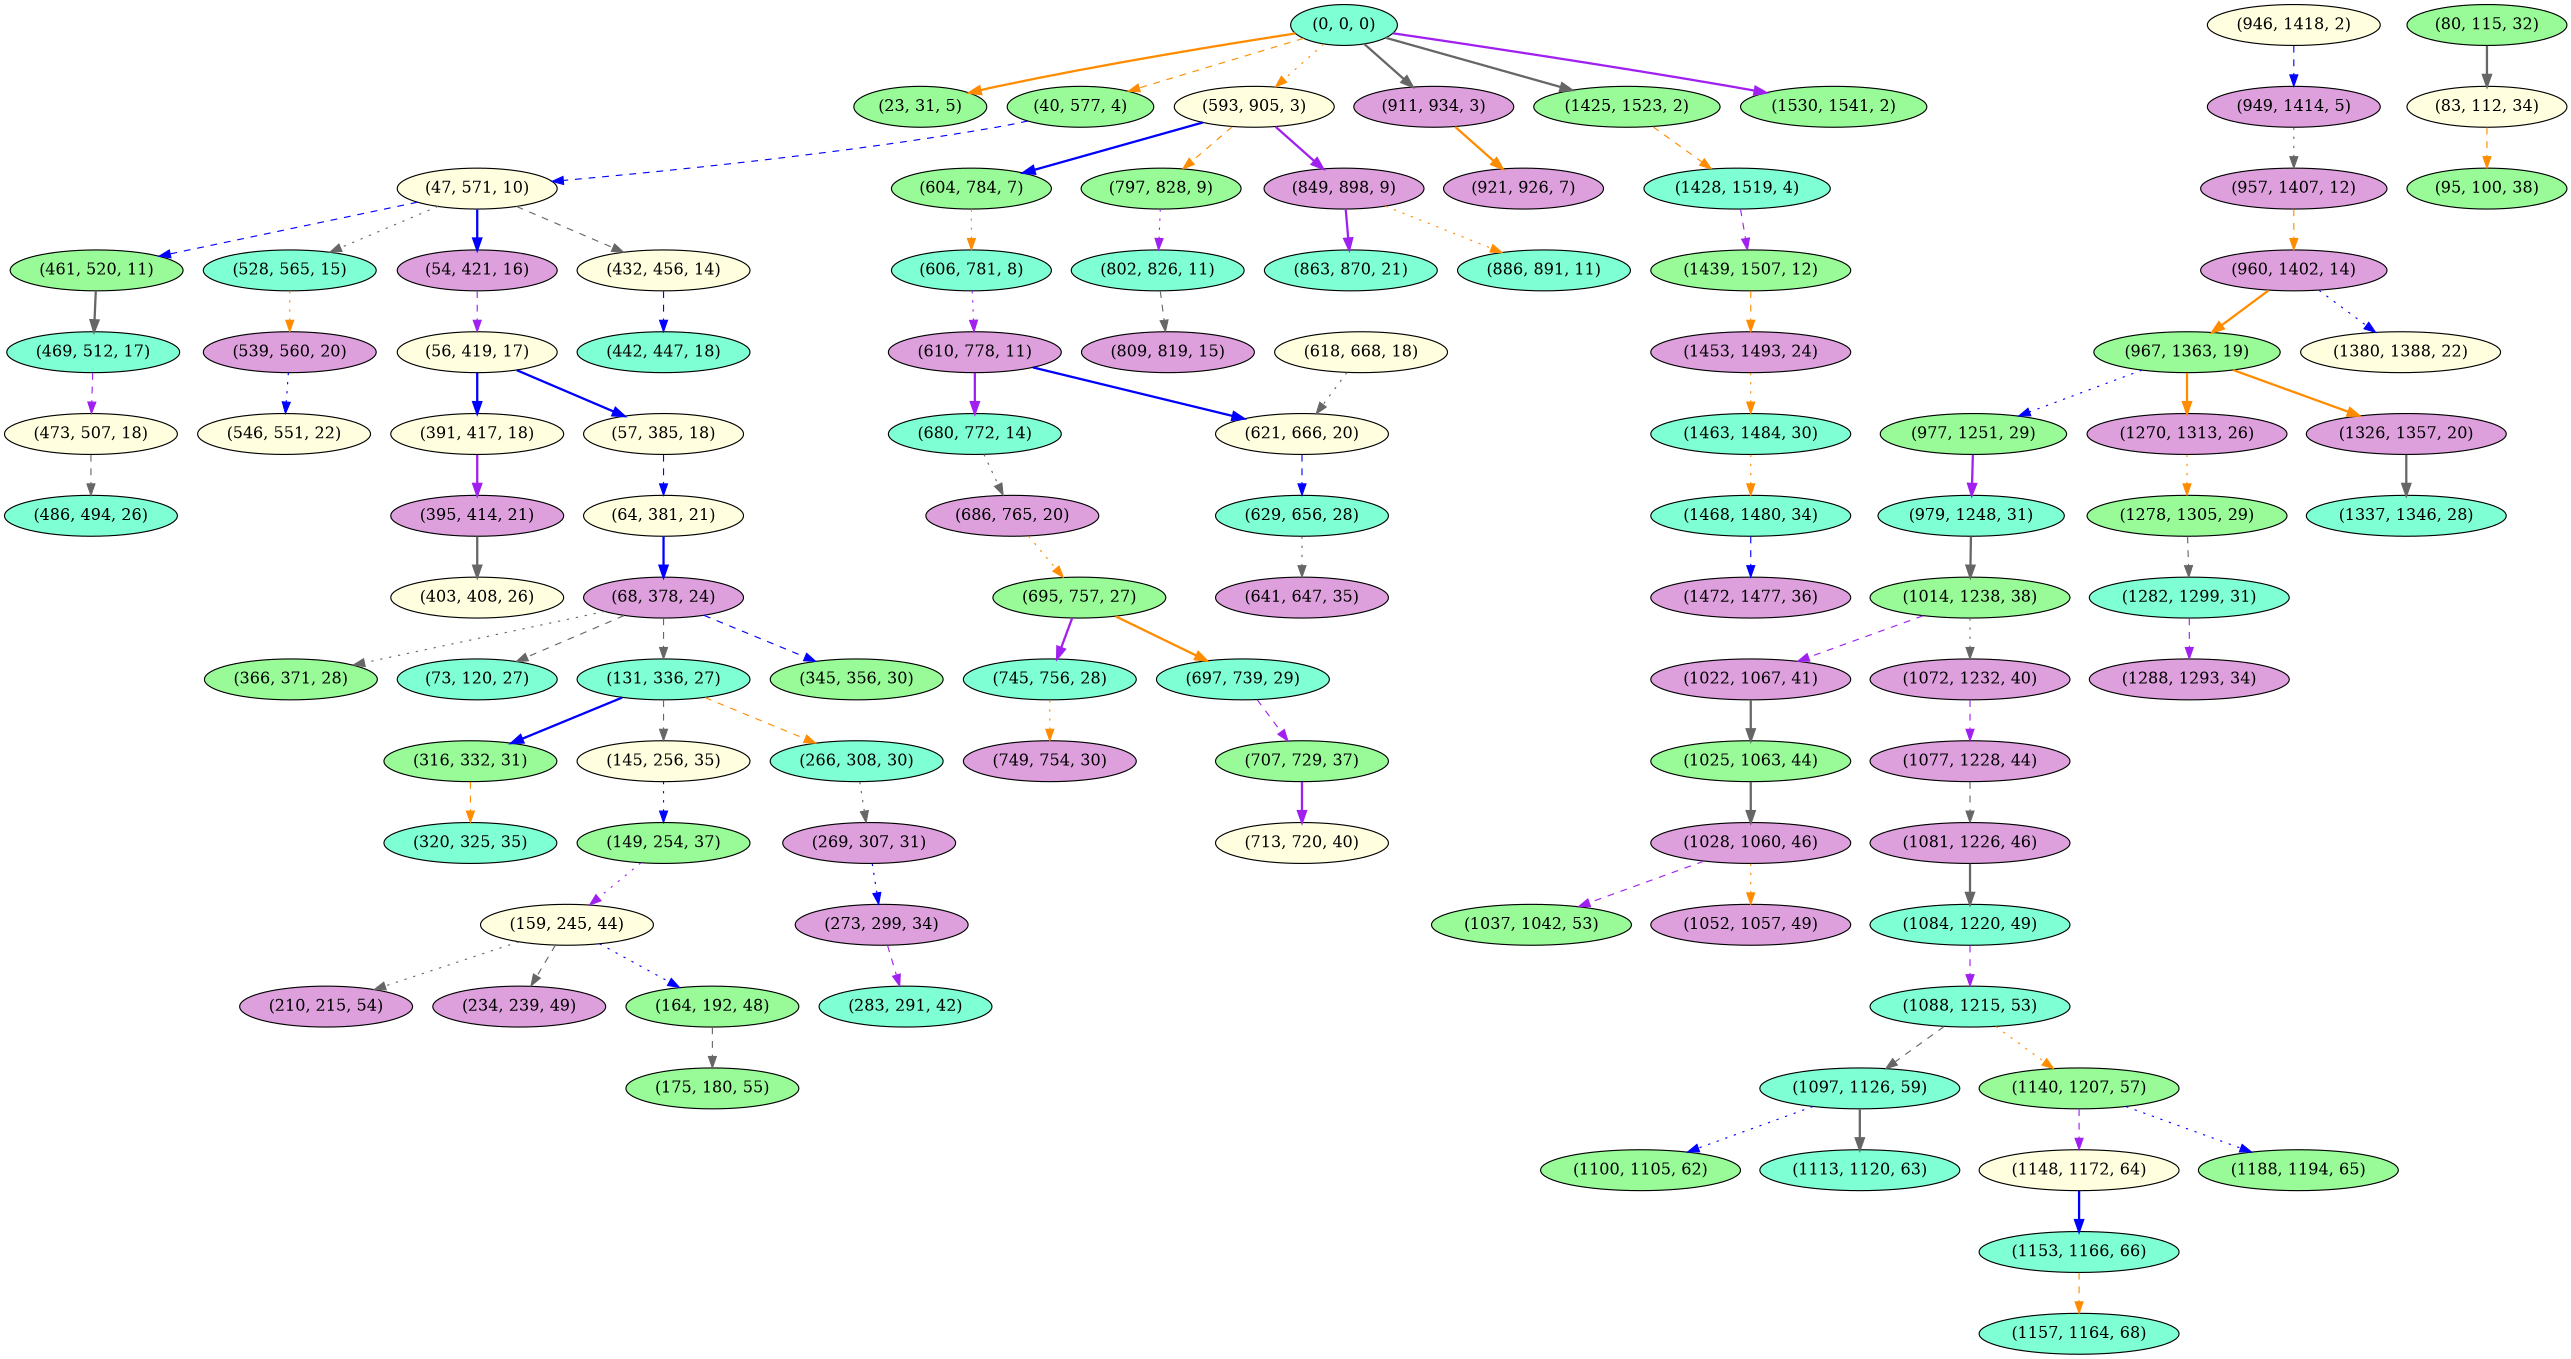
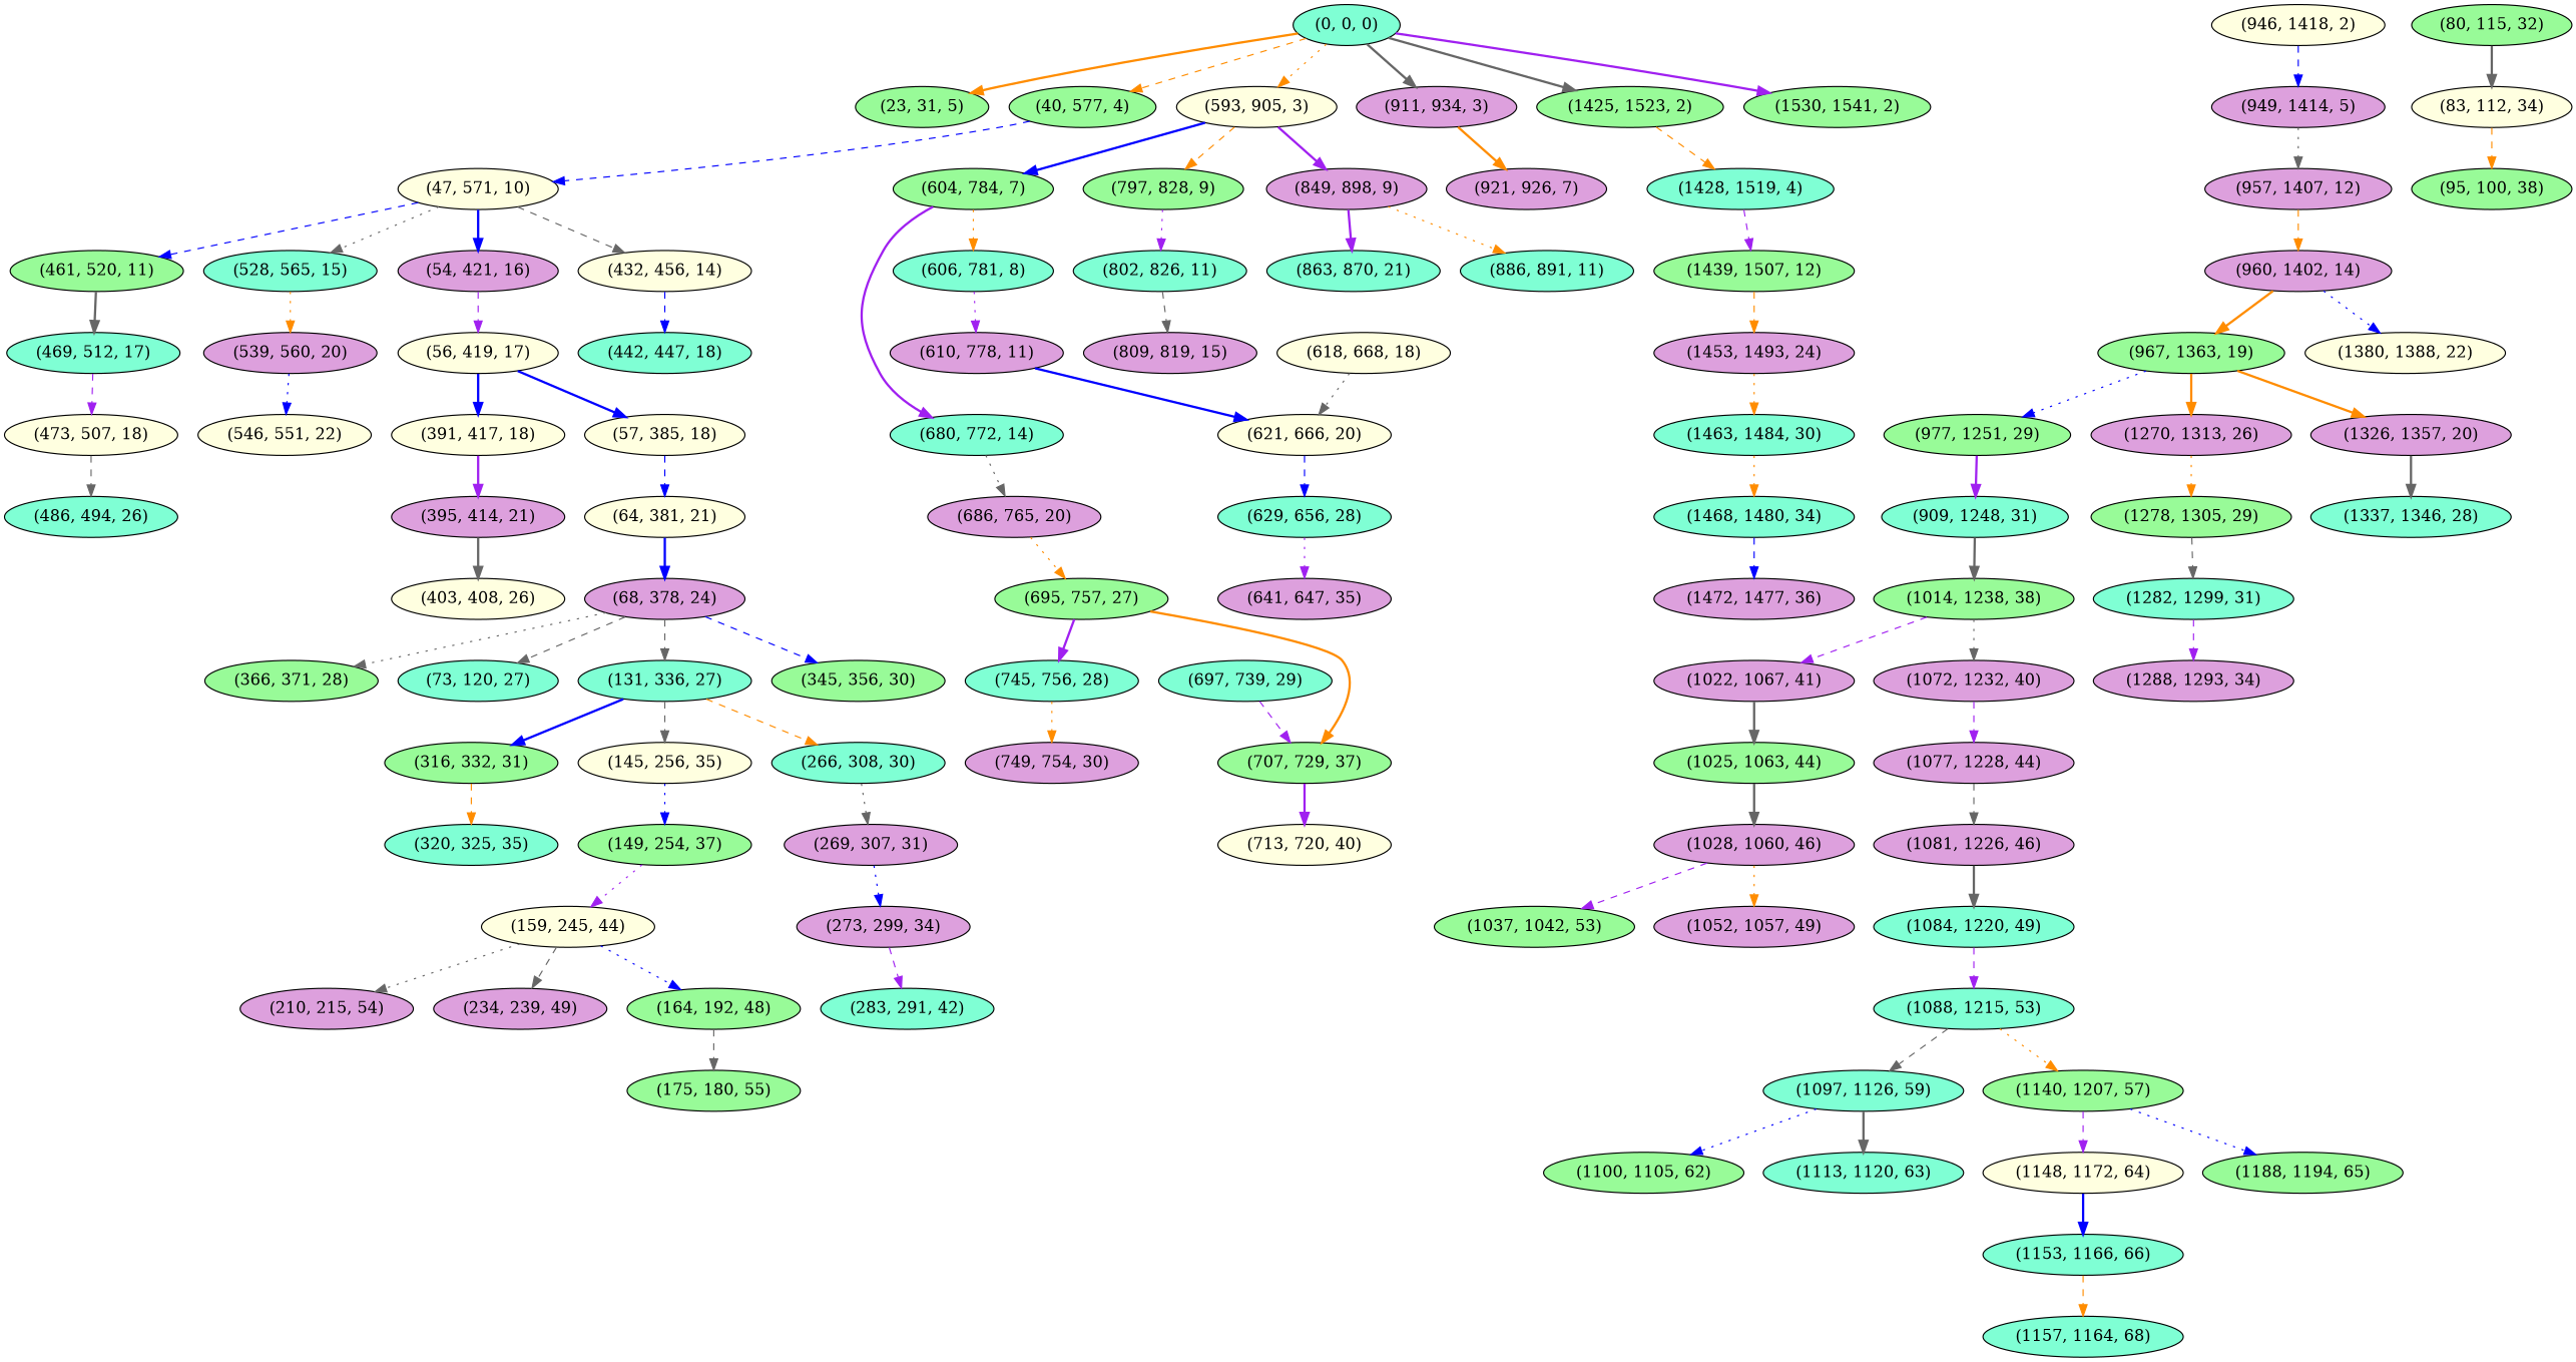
  digraph {
    node [fillcolor=aquamarine style=filled]
    edge [color=gray40 style=dashed]
    "(0, 0, 0)"
    "(23, 31, 5)" [fillcolor=palegreen]
    "(40, 577, 4)" [fillcolor=palegreen]
    "(593, 905, 3)" [fillcolor=lightyellow]
    "(911, 934, 3)" [fillcolor=plum]
    "(1425, 1523, 2)" [fillcolor=palegreen]
    "(1530, 1541, 2)" [fillcolor=palegreen]
    "(47, 571, 10)" [fillcolor=lightyellow]
    "(604, 784, 7)" [fillcolor=palegreen]
    "(797, 828, 9)" [fillcolor=palegreen]
    "(849, 898, 9)" [fillcolor=plum]
    "(921, 926, 7)" [fillcolor=plum]
    "(946, 1418, 2)" [fillcolor=lightyellow]
    "(949, 1414, 5)" [fillcolor=plum]
    "(1428, 1519, 4)"
    "(54, 421, 16)" [fillcolor=plum]
    "(432, 456, 14)" [fillcolor=lightyellow]
    "(461, 520, 11)" [fillcolor=palegreen]
    "(528, 565, 15)"
    "(56, 419, 17)" [fillcolor=lightyellow]
    "(442, 447, 18)"
    "(469, 512, 17)"
    "(539, 560, 20)" [fillcolor=plum]
    "(57, 385, 18)" [fillcolor=lightyellow]
    "(391, 417, 18)" [fillcolor=lightyellow]
    "(64, 381, 21)" [fillcolor=lightyellow]
    "(395, 414, 21)" [fillcolor=plum]
    "(68, 378, 24)" [fillcolor=plum]
    "(73, 120, 27)"
    "(131, 336, 27)"
    "(345, 356, 30)" [fillcolor=palegreen]
    "(366, 371, 28)" [fillcolor=palegreen]
    "(145, 256, 35)" [fillcolor=lightyellow]
    "(266, 308, 30)"
    "(316, 332, 31)" [fillcolor=palegreen]
    "(80, 115, 32)" [fillcolor=palegreen]
    "(83, 112, 34)" [fillcolor=lightyellow]
    "(95, 100, 38)" [fillcolor=palegreen]
    "(149, 254, 37)" [fillcolor=palegreen]
    "(269, 307, 31)" [fillcolor=plum]
    "(320, 325, 35)"
    "(159, 245, 44)" [fillcolor=lightyellow]
    "(164, 192, 48)" [fillcolor=palegreen]
    "(210, 215, 54)" [fillcolor=plum]
    "(234, 239, 49)" [fillcolor=plum]
    "(175, 180, 55)" [fillcolor=palegreen]
    "(273, 299, 34)" [fillcolor=plum]
    "(283, 291, 42)"
    "(403, 408, 26)" [fillcolor=lightyellow]
    "(473, 507, 18)" [fillcolor=lightyellow]
    "(486, 494, 26)"
    "(546, 551, 22)" [fillcolor=lightyellow]
    "(606, 781, 8)"
    "(802, 826, 11)"
    "(863, 870, 21)"
    "(886, 891, 11)"
    "(610, 778, 11)" [fillcolor=plum]
    "(680, 772, 14)"
    "(621, 666, 20)" [fillcolor=lightyellow]
    "(618, 668, 18)" [fillcolor=lightyellow]
    "(686, 765, 20)" [fillcolor=plum]
    "(629, 656, 28)"
    "(641, 647, 35)" [fillcolor=plum]
    "(695, 757, 27)" [fillcolor=palegreen]
    "(697, 739, 29)"
    "(745, 756, 28)"
    "(707, 729, 37)" [fillcolor=palegreen]
    "(749, 754, 30)" [fillcolor=plum]
    "(713, 720, 40)" [fillcolor=lightyellow]
    "(809, 819, 15)" [fillcolor=plum]
    "(957, 1407, 12)" [fillcolor=plum]
    "(960, 1402, 14)" [fillcolor=plum]
    "(967, 1363, 19)" [fillcolor=palegreen]
    "(1380, 1388, 22)" [fillcolor=lightyellow]
    "(977, 1251, 29)" [fillcolor=palegreen]
    "(1270, 1313, 26)" [fillcolor=plum]
    "(1326, 1357, 20)" [fillcolor=plum]
-   "(979, 1248, 31)"
+   "(979, 1248, 31)" [label="(909, 1248, 31)"]
    "(1278, 1305, 29)" [fillcolor=palegreen]
    "(1337, 1346, 28)"
    "(1014, 1238, 38)" [fillcolor=palegreen]
    "(1022, 1067, 41)" [fillcolor=plum]
    "(1072, 1232, 40)" [fillcolor=plum]
    "(1025, 1063, 44)" [fillcolor=palegreen]
    "(1077, 1228, 44)" [fillcolor=plum]
    "(1028, 1060, 46)" [fillcolor=plum]
    "(1037, 1042, 53)" [fillcolor=palegreen]
    "(1052, 1057, 49)" [fillcolor=plum]
    "(1081, 1226, 46)" [fillcolor=plum]
    "(1084, 1220, 49)"
    "(1088, 1215, 53)"
    "(1097, 1126, 59)"
    "(1140, 1207, 57)" [fillcolor=palegreen]
    "(1100, 1105, 62)" [fillcolor=palegreen]
    "(1113, 1120, 63)"
    "(1148, 1172, 64)" [fillcolor=lightyellow]
    "(1188, 1194, 65)" [fillcolor=palegreen]
    "(1153, 1166, 66)"
    "(1157, 1164, 68)"
    "(1282, 1299, 31)"
    "(1288, 1293, 34)" [fillcolor=plum]
    "(1439, 1507, 12)" [fillcolor=palegreen]
    "(1453, 1493, 24)" [fillcolor=plum]
    "(1463, 1484, 30)"
    "(1468, 1480, 34)"
    "(1472, 1477, 36)" [fillcolor=plum]
    "(0, 0, 0)" -> "(23, 31, 5)" [color=darkorange style=bold]
    "(0, 0, 0)" -> "(40, 577, 4)" [color=darkorange]
    "(0, 0, 0)" -> "(593, 905, 3)" [color=darkorange style=dotted]
    "(0, 0, 0)" -> "(911, 934, 3)" [style=bold]
    "(0, 0, 0)" -> "(1425, 1523, 2)" [style=bold]
    "(0, 0, 0)" -> "(1530, 1541, 2)" [color=purple style=bold]
    "(40, 577, 4)" -> "(47, 571, 10)" [color=blue]
    "(593, 905, 3)" -> "(604, 784, 7)" [color=blue style=bold]
    "(593, 905, 3)" -> "(797, 828, 9)" [color=darkorange]
    "(593, 905, 3)" -> "(849, 898, 9)" [color=purple style=bold]
    "(911, 934, 3)" -> "(921, 926, 7)" [color=darkorange style=bold]
    "(1425, 1523, 2)" -> "(1428, 1519, 4)" [color=darkorange]
    "(47, 571, 10)" -> "(54, 421, 16)" [color=blue style=bold]
    "(47, 571, 10)" -> "(432, 456, 14)"
    "(47, 571, 10)" -> "(461, 520, 11)" [color=blue]
    "(47, 571, 10)" -> "(528, 565, 15)" [style=dotted]
    "(604, 784, 7)" -> "(606, 781, 8)" [color=darkorange style=dotted]
    "(797, 828, 9)" -> "(802, 826, 11)" [color=purple style=dotted]
    "(849, 898, 9)" -> "(863, 870, 21)" [color=purple style=bold]
    "(849, 898, 9)" -> "(886, 891, 11)" [color=darkorange style=dotted]
    "(946, 1418, 2)" -> "(949, 1414, 5)" [color=blue]
    "(949, 1414, 5)" -> "(957, 1407, 12)" [style=dotted]
    "(1428, 1519, 4)" -> "(1439, 1507, 12)" [color=purple]
    "(54, 421, 16)" -> "(56, 419, 17)" [color=purple]
    "(432, 456, 14)" -> "(442, 447, 18)" [color=blue]
    "(461, 520, 11)" -> "(469, 512, 17)" [style=bold]
    "(528, 565, 15)" -> "(539, 560, 20)" [color=darkorange style=dotted]
    "(56, 419, 17)" -> "(57, 385, 18)" [color=blue style=bold]
    "(56, 419, 17)" -> "(391, 417, 18)" [color=blue style=bold]
    "(469, 512, 17)" -> "(473, 507, 18)" [color=purple]
    "(539, 560, 20)" -> "(546, 551, 22)" [color=blue style=dotted]
    "(57, 385, 18)" -> "(64, 381, 21)" [color=blue]
    "(391, 417, 18)" -> "(395, 414, 21)" [color=purple style=bold]
    "(64, 381, 21)" -> "(68, 378, 24)" [color=blue style=bold]
    "(395, 414, 21)" -> "(403, 408, 26)" [style=bold]
    "(68, 378, 24)" -> "(73, 120, 27)"
    "(68, 378, 24)" -> "(131, 336, 27)"
    "(68, 378, 24)" -> "(345, 356, 30)" [color=blue]
    "(68, 378, 24)" -> "(366, 371, 28)" [style=dotted]
    "(131, 336, 27)" -> "(145, 256, 35)"
    "(131, 336, 27)" -> "(266, 308, 30)" [color=darkorange]
    "(131, 336, 27)" -> "(316, 332, 31)" [color=blue style=bold]
    "(145, 256, 35)" -> "(149, 254, 37)" [color=blue style=dotted]
    "(266, 308, 30)" -> "(269, 307, 31)" [style=dotted]
    "(316, 332, 31)" -> "(320, 325, 35)" [color=darkorange]
    "(80, 115, 32)" -> "(83, 112, 34)" [style=bold]
    "(83, 112, 34)" -> "(95, 100, 38)" [color=darkorange]
    "(149, 254, 37)" -> "(159, 245, 44)" [color=purple style=dotted]
    "(269, 307, 31)" -> "(273, 299, 34)" [color=blue style=dotted]
    "(159, 245, 44)" -> "(164, 192, 48)" [color=blue style=dotted]
    "(159, 245, 44)" -> "(210, 215, 54)" [style=dotted]
    "(159, 245, 44)" -> "(234, 239, 49)"
    "(164, 192, 48)" -> "(175, 180, 55)"
    "(273, 299, 34)" -> "(283, 291, 42)" [color=purple]
    "(473, 507, 18)" -> "(486, 494, 26)"
    "(606, 781, 8)" -> "(610, 778, 11)" [color=purple style=dotted]
    "(802, 826, 11)" -> "(809, 819, 15)"
-   "(610, 778, 11)" -> "(680, 772, 14)" [color=purple style=bold]
+   "(604, 784, 7)" -> "(680, 772, 14)" [color=purple style=bold]
    "(610, 778, 11)" -> "(621, 666, 20)" [color=blue style=bold]
    "(680, 772, 14)" -> "(686, 765, 20)" [style=dotted]
    "(621, 666, 20)" -> "(629, 656, 28)" [color=blue]
    "(618, 668, 18)" -> "(621, 666, 20)" [style=dotted]
    "(686, 765, 20)" -> "(695, 757, 27)" [color=darkorange style=dotted]
-   "(629, 656, 28)" -> "(641, 647, 35)" [style=dotted]
-   "(695, 757, 27)" -> "(697, 739, 29)" [color=darkorange style=bold]
+   "(629, 656, 28)" -> "(641, 647, 35)" [color=purple style=dotted]
+   "(695, 757, 27)" -> "(707, 729, 37)" [color=darkorange style=bold]
    "(695, 757, 27)" -> "(745, 756, 28)" [color=purple style=bold]
    "(697, 739, 29)" -> "(707, 729, 37)" [color=purple]
    "(745, 756, 28)" -> "(749, 754, 30)" [color=darkorange style=dotted]
    "(707, 729, 37)" -> "(713, 720, 40)" [color=purple style=bold]
    "(957, 1407, 12)" -> "(960, 1402, 14)" [color=darkorange]
    "(960, 1402, 14)" -> "(967, 1363, 19)" [color=darkorange style=bold]
    "(960, 1402, 14)" -> "(1380, 1388, 22)" [color=blue style=dotted]
    "(967, 1363, 19)" -> "(977, 1251, 29)" [color=blue style=dotted]
    "(967, 1363, 19)" -> "(1270, 1313, 26)" [color=darkorange style=bold]
    "(967, 1363, 19)" -> "(1326, 1357, 20)" [color=darkorange style=bold]
    "(977, 1251, 29)" -> "(979, 1248, 31)" [color=purple style=bold]
    "(1270, 1313, 26)" -> "(1278, 1305, 29)" [color=darkorange style=dotted]
    "(1326, 1357, 20)" -> "(1337, 1346, 28)" [style=bold]
    "(979, 1248, 31)" -> "(1014, 1238, 38)" [style=bold]
    "(1278, 1305, 29)" -> "(1282, 1299, 31)"
    "(1014, 1238, 38)" -> "(1022, 1067, 41)" [color=purple]
    "(1014, 1238, 38)" -> "(1072, 1232, 40)" [style=dotted]
    "(1022, 1067, 41)" -> "(1025, 1063, 44)" [style=bold]
    "(1072, 1232, 40)" -> "(1077, 1228, 44)" [color=purple]
    "(1025, 1063, 44)" -> "(1028, 1060, 46)" [style=bold]
    "(1077, 1228, 44)" -> "(1081, 1226, 46)"
    "(1028, 1060, 46)" -> "(1037, 1042, 53)" [color=purple]
    "(1028, 1060, 46)" -> "(1052, 1057, 49)" [color=darkorange style=dotted]
    "(1081, 1226, 46)" -> "(1084, 1220, 49)" [style=bold]
    "(1084, 1220, 49)" -> "(1088, 1215, 53)" [color=purple]
    "(1088, 1215, 53)" -> "(1097, 1126, 59)"
    "(1088, 1215, 53)" -> "(1140, 1207, 57)" [color=darkorange style=dotted]
    "(1097, 1126, 59)" -> "(1100, 1105, 62)" [color=blue style=dotted]
    "(1097, 1126, 59)" -> "(1113, 1120, 63)" [style=bold]
    "(1140, 1207, 57)" -> "(1148, 1172, 64)" [color=purple]
    "(1140, 1207, 57)" -> "(1188, 1194, 65)" [color=blue style=dotted]
    "(1148, 1172, 64)" -> "(1153, 1166, 66)" [color=blue style=bold]
    "(1153, 1166, 66)" -> "(1157, 1164, 68)" [color=darkorange]
    "(1282, 1299, 31)" -> "(1288, 1293, 34)" [color=purple]
    "(1439, 1507, 12)" -> "(1453, 1493, 24)" [color=darkorange]
    "(1453, 1493, 24)" -> "(1463, 1484, 30)" [color=darkorange style=dotted]
    "(1463, 1484, 30)" -> "(1468, 1480, 34)" [color=darkorange style=dotted]
    "(1468, 1480, 34)" -> "(1472, 1477, 36)" [color=blue]
  }
